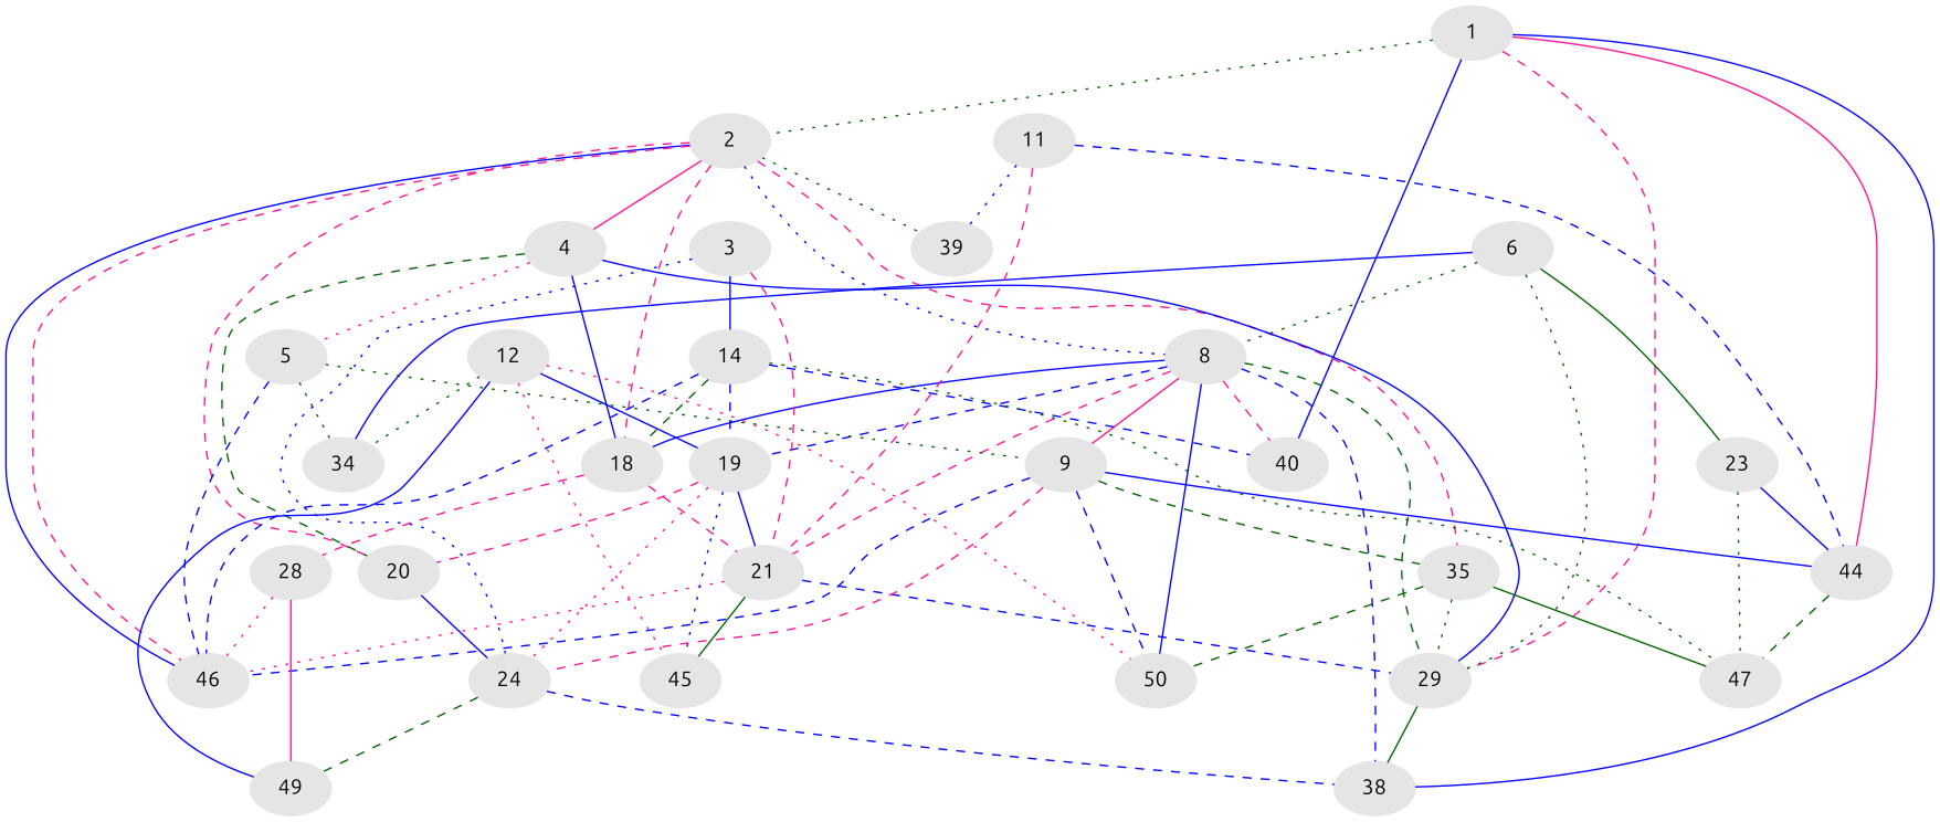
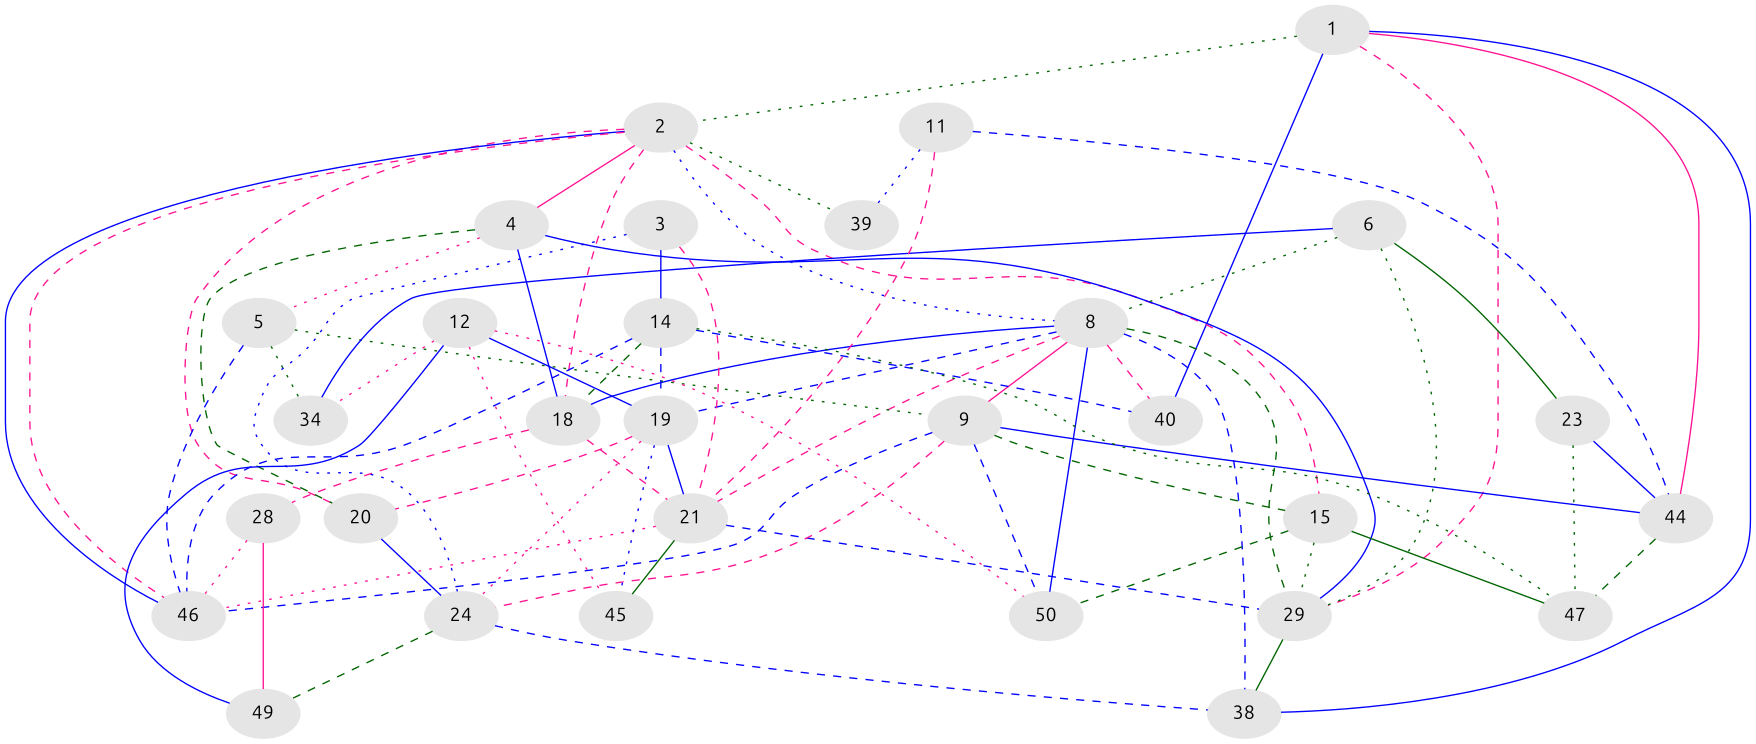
  graph {
    fontname=Ubuntu
    node [color=gray90 fontname=Ubuntu style=filled]
    edge [color=blue fontname=Ubuntu style=dashed]
    1 [super="+35+10"]
    2 [super="+22+26+7"]
    29 [super="+37"]
    38
    40
    44
    4 [super="+27"]
    8 [super="+16+13"]
-   15 [super="+17" label=35]
+   15 [super="+17"]
    18 [super="+48"]
    20
    39
    46
    47
    5
    21 [super="+31+36"]
    9 [super="+42"]
    19 [super="+30"]
    50
    28 [super="+41"]
    24 [super="+43"]
    14 [super="+25"]
    3
    45
    49
    34
    6
    23
    11
    12 [super="+33"]
    1 -- 2 [color=darkgreen style=dotted weight=2]
    1 -- 29 [color=deeppink]
    1 -- 38 [style=solid]
    1 -- 40 [style=solid]
    1 -- 44 [color=deeppink style=solid]
    2 -- 4 [color=deeppink style=solid weight=2]
    2 -- 8 [style=dotted]
    2 -- 15 [color=deeppink]
    2 -- 18 [color=deeppink]
    2 -- 20 [color=deeppink]
    2 -- 39 [color=darkgreen style=dotted weight=2]
    2 -- 46 [style=solid]
    2 -- 46 [color=deeppink]
    29 -- 38 [color=darkgreen style=solid]
    44 -- 47 [color=darkgreen]
    4 -- 29 [style=solid]
    4 -- 18 [style=solid]
    4 -- 20 [color=darkgreen]
    4 -- 5 [color=deeppink style=dotted]
    8 -- 29 [color=darkgreen weight=2]
    8 -- 38
    8 -- 40 [color=deeppink]
    8 -- 18 [style=solid]
    8 -- 21 [color=deeppink]
    8 -- 9 [color=deeppink style=solid]
    8 -- 19
    8 -- 50 [style=solid]
    15 -- 29 [color=darkgreen style=dotted]
    15 -- 47 [color=darkgreen style=solid]
    15 -- 50 [color=darkgreen]
    18 -- 21 [color=deeppink]
    18 -- 28 [color=deeppink]
    20 -- 24 [style=solid]
    5 -- 46
    5 -- 9 [color=darkgreen style=dotted]
    5 -- 34 [color=darkgreen style=dotted]
    21 -- 29
    21 -- 46 [color=deeppink style=dotted]
    21 -- 45 [color=darkgreen style=solid]
    9 -- 44 [style=solid]
    9 -- 15 [color=darkgreen]
    9 -- 46
    9 -- 50
    9 -- 24 [color=deeppink]
    19 -- 20 [color=deeppink]
    19 -- 21 [style=solid weight=2]
    19 -- 24 [color=deeppink style=dotted]
    19 -- 45 [style=dotted]
    28 -- 46 [color=deeppink style=dotted]
    28 -- 49 [color=deeppink style=solid]
    24 -- 38
    24 -- 49 [color=darkgreen]
    14 -- 40
    14 -- 18 [color=darkgreen]
    14 -- 46
    14 -- 47 [color=darkgreen style=dotted]
    14 -- 19
    3 -- 21 [color=deeppink]
    3 -- 24 [style=dotted]
    3 -- 14 [style=solid]
    6 -- 29 [color=darkgreen style=dotted]
    6 -- 8 [color=darkgreen style=dotted]
    6 -- 34 [style=solid]
    6 -- 23 [color=darkgreen style=solid]
    23 -- 44 [style=solid]
    23 -- 47 [color=darkgreen style=dotted]
    11 -- 44
    11 -- 39 [style=dotted]
    11 -- 21 [color=deeppink]
    12 -- 19 [style=solid]
    12 -- 50 [color=deeppink style=dotted]
    12 -- 45 [color=deeppink style=dotted]
    12 -- 49 [style=solid]
-   12 -- 34 [color=darkgreen style=dotted]
+   12 -- 34 [color=deeppink style=dotted]
  }
